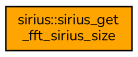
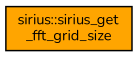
  digraph {
    rankdir=LR
    fontname=Nunito
-   n1 [color=black fillcolor=orange fontname=Nunito fontsize=10 height=0.2 label="sirius::sirius_get\l_fft_sirius_size" shape=record style=filled width=0.4]
+   n1 [color=black fillcolor=orange fontname=Nunito fontsize=10 height=0.2 label="sirius::sirius_get\l_fft_grid_size" shape=record style=filled width=0.4]
  }
